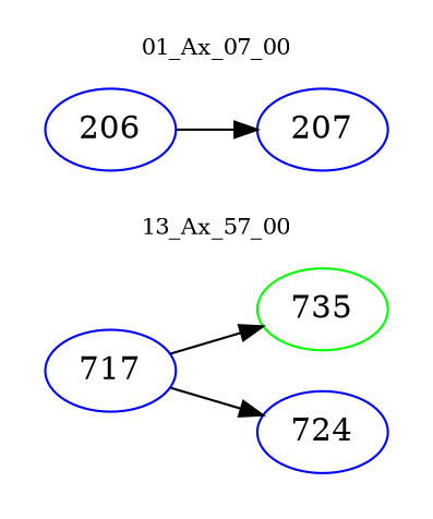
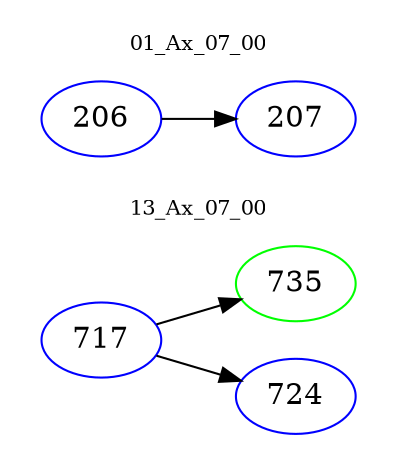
  digraph {
    rankdir=LR
    node [color=blue]
    edge [color=black]
    n1 [label=717]
    n2 [label=724]
    n3 [color=green label=735]
    n4 [label=206]
    n5 [label=207]
    subgraph cluster_1 {
      color=white
      fontsize=10
-     label="13_Ax_57_00"
+     label="13_Ax_07_00"
      n1
      n2
      n3
    }
    subgraph cluster_2 {
      color=white
      fontsize=10
      label="01_Ax_07_00"
      n4
      n5
    }
    n1 -> n2
    n1 -> n3
    n4 -> n5
  }
